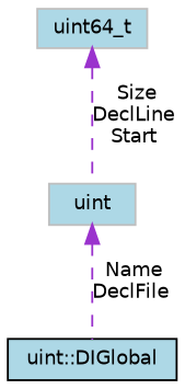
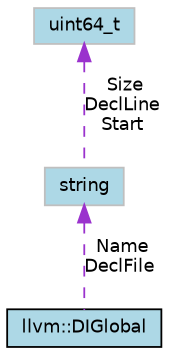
  digraph {
    node [color=grey75 fillcolor=lightblue fontname=Helvetica fontsize=10 shape=record style=filled]
    edge [color=darkorchid3 dir=back fontname=Helvetica fontsize=10 labelfontname=Helvetica labelfontsize=10 style=dashed]
-   n1 [color=black fontcolor=black height=0.2 label="uint::DIGlobal" width=0.4]
+   n1 [color=black fontcolor=black height=0.2 label="llvm::DIGlobal" width=0.4]
    n2 [height=0.2 label=uint64_t width=0.4]
-   n3 [height=0.2 label=uint width=0.4]
+   n3 [height=0.2 label=string width=0.4]
    n2 -> n3 [label=" Size\nDeclLine\nStart"]
    n3 -> n1 [label=" Name\nDeclFile"]
  }
